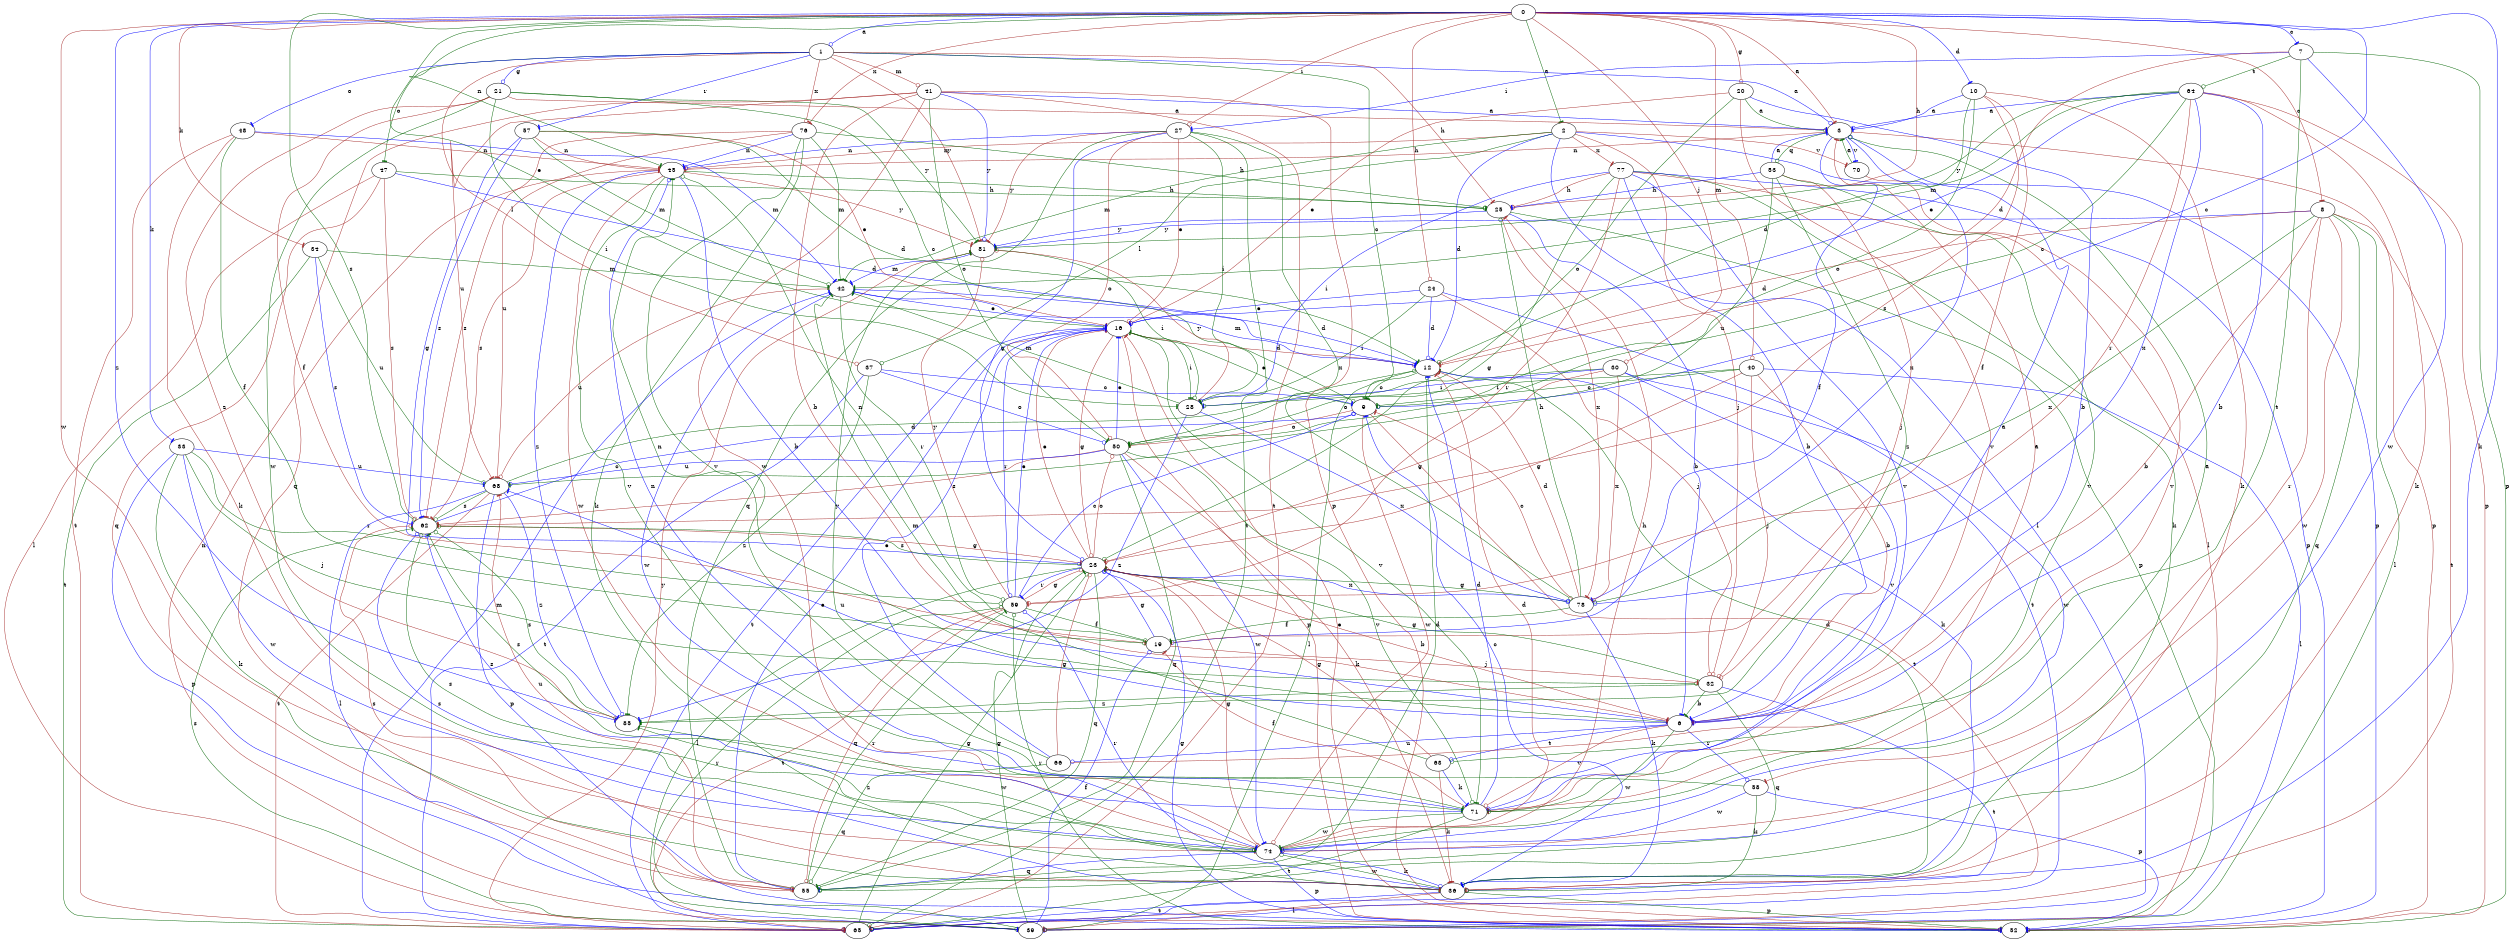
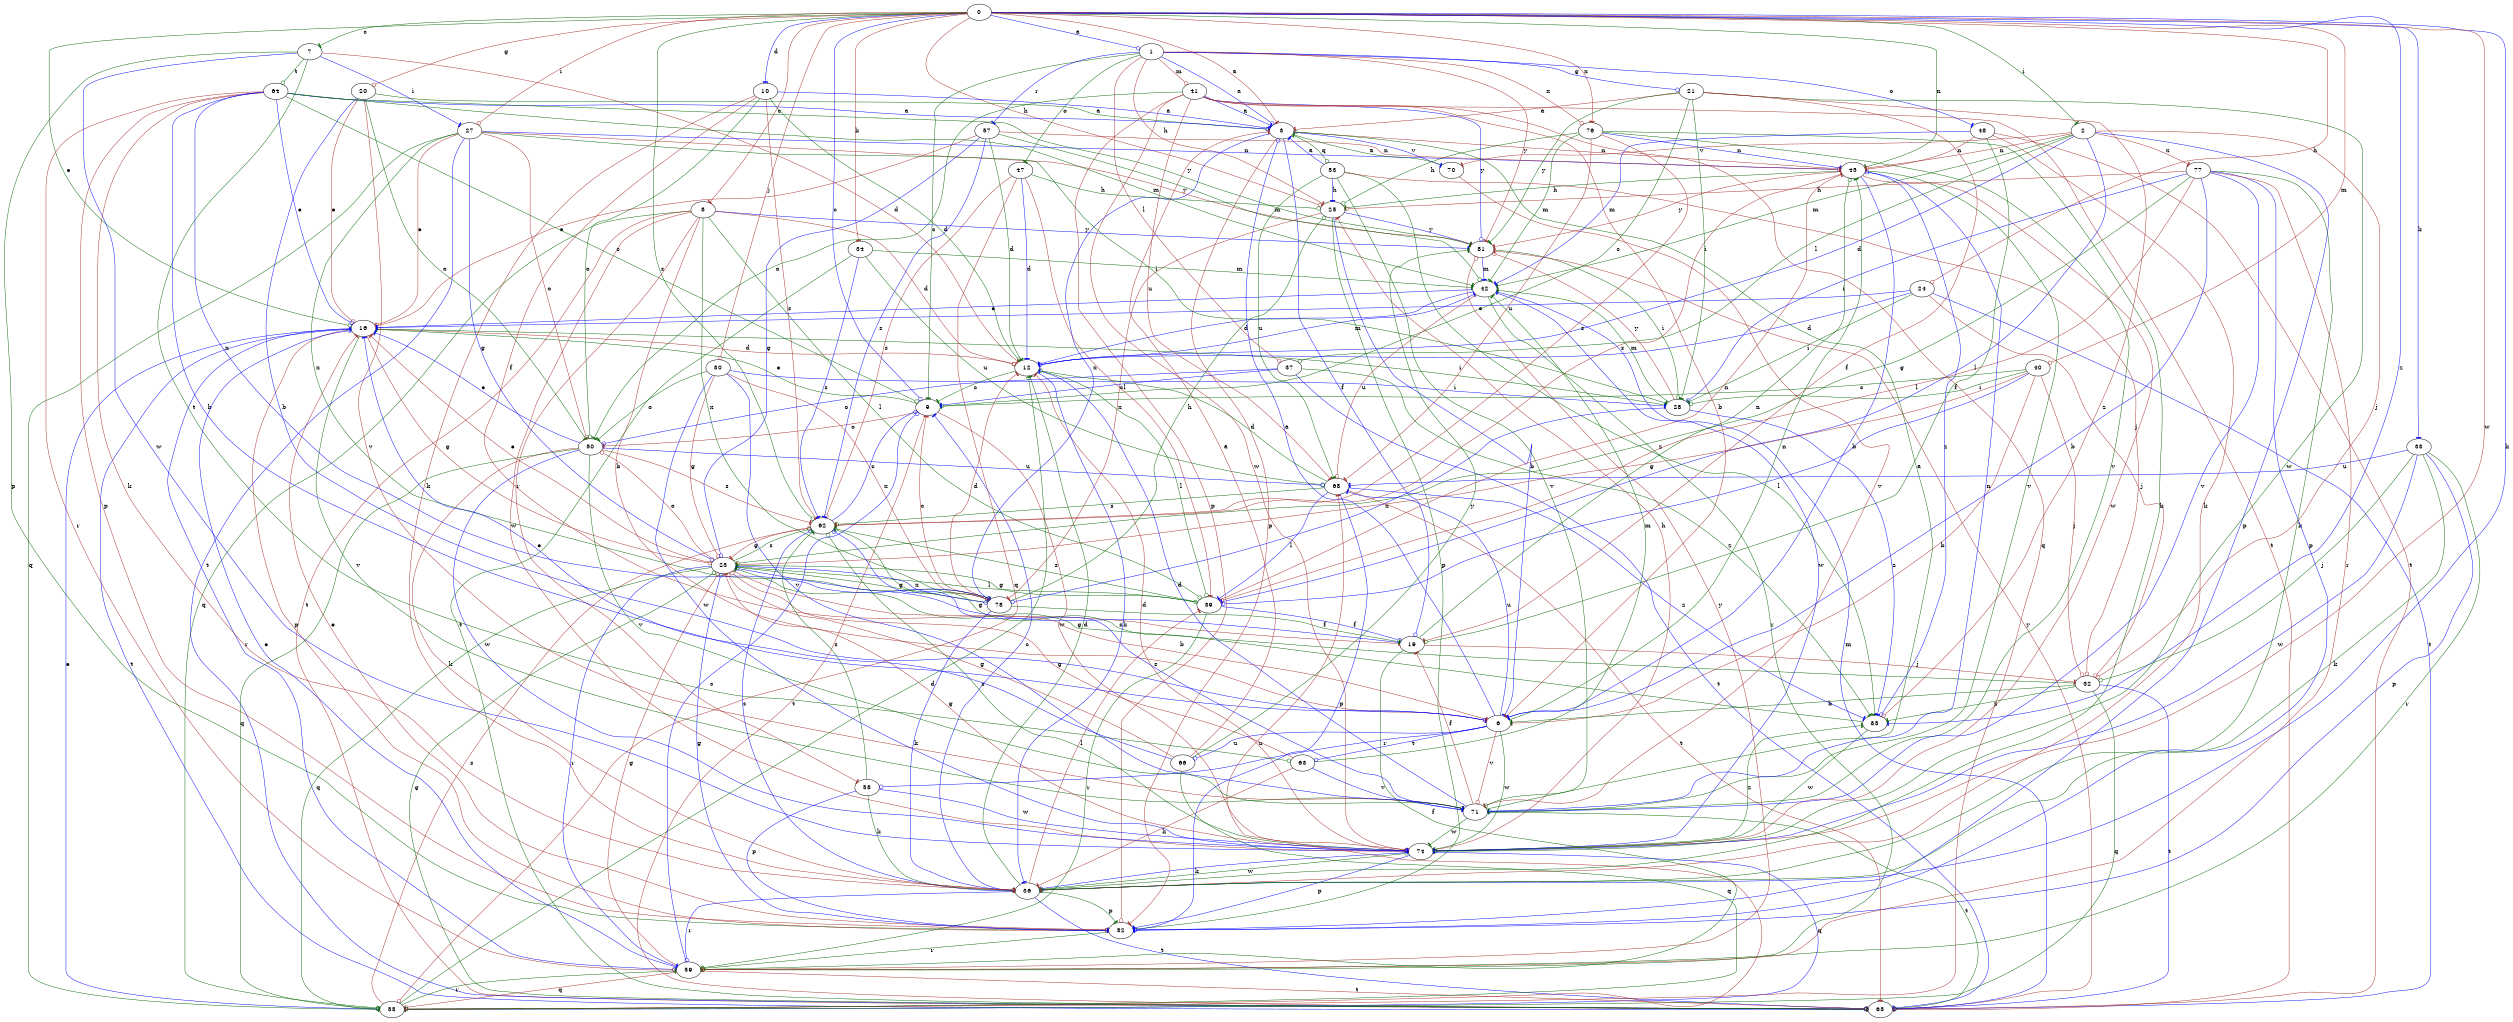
  strict digraph {
    edge [arrowhead=tee color=brown]
    0
    1
    2
    3
    7
    8
    9
    10
    16
    20
    24
    25
    27
    30
    33
    34
    36
    40
    45
    62
    74
    76
    85
    21
    37
    41
    47
    48
    57
    81
    12
    32
    39
    42
    52
    70
    77
    19
    53
    78
    63
    64
    6
    58
    55
    65
    50
    71
    59
    23
    28
    68
    66
    0 -> 1 [arrowhead=odot color=blue label=a]
-   0 -> 2 [color=darkgreen label=a]
+   0 -> 2 [color=darkgreen label=i]
    0 -> 3 [label=a]
-   0 -> 7 [color=blue label=c]
+   0 -> 7 [color=darkgreen label=c]
    0 -> 8 [label=c]
    0 -> 9 [arrowhead=odot color=blue label=c]
    0 -> 10 [color=blue label=d]
    0 -> 16 [arrowhead=odot color=darkgreen label=e]
    0 -> 20 [arrowhead=odot label=g]
    0 -> 24 [arrowhead=odot label=h]
    0 -> 25 [arrowhead=odot label=h]
    0 -> 27 [arrowhead=odot label=i]
    0 -> 30 [arrowhead=odot label=j]
    0 -> 33 [color=blue label=k]
    0 -> 34 [label=k]
    0 -> 36 [arrowhead=odot color=blue label=k]
    0 -> 40 [arrowhead=odot label=m]
    0 -> 45 [color=darkgreen label=n]
    0 -> 62 [arrowhead=odot color=darkgreen label=s]
    0 -> 74 [label=w]
    0 -> 76 [label=x]
    0 -> 85 [color=blue label=z]
    1 -> 3 [arrowhead=odot color=blue label=a]
    1 -> 9 [color=darkgreen label=c]
    1 -> 25 [label=h]
    1 -> 76 [arrowhead=odot label=x]
    1 -> 21 [arrowhead=odot color=blue label=g]
    1 -> 37 [arrowhead=odot label=l]
    1 -> 41 [arrowhead=odot label=m]
    1 -> 47 [color=darkgreen label=o]
    1 -> 48 [color=blue label=o]
    1 -> 57 [color=blue label=r]
    1 -> 81 [label=y]
    2 -> 45 [arrowhead=odot label=n]
    2 -> 37 [arrowhead=odot color=darkgreen label=l]
    2 -> 12 [color=blue label=d]
    2 -> 32 [arrowhead=odot label=j]
    2 -> 39 [color=blue label=l]
    2 -> 42 [color=darkgreen label=m]
    2 -> 52 [arrowhead=odot color=blue label=p]
    2 -> 70 [label=v]
    2 -> 77 [label=x]
    3 -> 45 [label=n]
    3 -> 52 [label=p]
    3 -> 70 [color=blue label=v]
    3 -> 19 [arrowhead=odot color=blue label=f]
    3 -> 53 [arrowhead=odot color=darkgreen label=q]
    3 -> 78 [color=blue label=x]
    7 -> 27 [color=blue label=i]
    7 -> 74 [arrowhead=odot color=blue label=w]
    7 -> 12 [label=d]
    7 -> 52 [color=darkgreen label=p]
    7 -> 63 [arrowhead=odot color=darkgreen label=t]
    7 -> 64 [arrowhead=odot color=darkgreen label=t]
    8 -> 74 [arrowhead=odot label=w]
    8 -> 81 [color=blue label=y]
    8 -> 12 [arrowhead=odot label=d]
    8 -> 39 [arrowhead=odot color=darkgreen label=l]
    8 -> 78 [arrowhead=odot color=darkgreen label=x]
    8 -> 6 [label=b]
    8 -> 58 [label=r]
    8 -> 55 [arrowhead=odot color=darkgreen label=q]
    8 -> 65 [arrowhead=odot label=t]
    9 -> 16 [color=darkgreen label=e]
    9 -> 74 [arrowhead=odot label=w]
    9 -> 65 [label=t]
    9 -> 50 [label=o]
    10 -> 3 [color=blue label=a]
    10 -> 36 [arrowhead=odot label=k]
    10 -> 62 [label=s]
    10 -> 12 [arrowhead=odot color=darkgreen label=d]
    10 -> 19 [label=f]
    10 -> 50 [arrowhead=odot color=darkgreen label=o]
    16 -> 12 [arrowhead=odot label=d]
    16 -> 52 [arrowhead=odot label=p]
    16 -> 65 [arrowhead=odot color=blue label=t]
    16 -> 71 [color=darkgreen label=v]
    16 -> 59 [arrowhead=odot color=blue label=r]
    16 -> 23 [arrowhead=odot label=g]
    16 -> 28 [color=darkgreen label=i]
    20 -> 3 [arrowhead=odot color=darkgreen label=a]
    20 -> 16 [arrowhead=odot label=e]
    20 -> 6 [color=blue label=b]
    20 -> 50 [color=darkgreen label=o]
    20 -> 71 [label=v]
    24 -> 16 [color=blue label=e]
    24 -> 12 [arrowhead=odot color=blue label=d]
    24 -> 32 [arrowhead=odot label=j]
    24 -> 65 [arrowhead=odot color=blue label=t]
    24 -> 28 [color=darkgreen label=i]
    25 -> 81 [color=blue label=y]
    25 -> 52 [color=darkgreen label=p]
    25 -> 78 [label=x]
    25 -> 6 [color=blue label=b]
    27 -> 16 [arrowhead=odot label=e]
    27 -> 45 [arrowhead=odot color=blue label=n]
    27 -> 81 [label=y]
    27 -> 78 [arrowhead=odot color=darkgreen label=x]
    27 -> 55 [arrowhead=odot color=darkgreen label=q]
-   27 -> 65 [arrowhead=odot color=darkgreen label=t]
+   27 -> 65 [arrowhead=odot color=blue label=t]
    27 -> 50 [arrowhead=odot label=o]
    27 -> 23 [arrowhead=odot color=blue label=g]
    27 -> 28 [color=darkgreen label=i]
    30 -> 74 [color=blue label=w]
    30 -> 78 [arrowhead=odot label=x]
    30 -> 50 [color=darkgreen label=o]
    30 -> 71 [color=blue label=v]
    30 -> 23 [arrowhead=odot label=g]
    30 -> 28 [color=blue label=i]
    33 -> 36 [color=darkgreen label=k]
    33 -> 74 [arrowhead=odot color=blue label=w]
    33 -> 32 [arrowhead=odot color=darkgreen label=j]
    33 -> 52 [color=blue label=p]
    33 -> 59 [arrowhead=odot color=darkgreen label=r]
    33 -> 68 [color=blue label=u]
    34 -> 62 [color=blue label=s]
    34 -> 42 [color=darkgreen label=m]
    34 -> 65 [color=darkgreen label=t]
    34 -> 68 [arrowhead=odot color=darkgreen label=u]
    36 -> 9 [color=blue label=c]
    36 -> 62 [arrowhead=odot color=blue label=s]
    36 -> 74 [arrowhead=odot color=darkgreen label=w]
    36 -> 12 [color=darkgreen label=d]
    36 -> 39 [label=l]
    36 -> 52 [color=darkgreen label=p]
    36 -> 65 [arrowhead=odot color=blue label=t]
    36 -> 59 [arrowhead=odot color=blue label=r]
    40 -> 9 [color=darkgreen label=c]
    40 -> 32 [arrowhead=odot label=j]
    40 -> 39 [arrowhead=odot color=blue label=l]
    40 -> 6 [label=b]
    40 -> 23 [label=g]
    40 -> 28 [arrowhead=odot color=darkgreen label=i]
    45 -> 25 [color=darkgreen label=h]
    45 -> 62 [label=s]
    45 -> 74 [label=w]
    45 -> 85 [arrowhead=odot color=blue label=z]
    45 -> 81 [label=y]
    45 -> 6 [color=blue label=b]
    45 -> 71 [color=darkgreen label=v]
    62 -> 9 [arrowhead=odot color=blue label=c]
    62 -> 23 [label=g]
    74 -> 25 [label=h]
    74 -> 36 [arrowhead=odot color=blue label=k]
    74 -> 62 [arrowhead=odot color=darkgreen label=s]
    74 -> 85 [color=darkgreen label=z]
    74 -> 12 [label=d]
    74 -> 52 [color=blue label=p]
    74 -> 55 [color=blue label=q]
    74 -> 23 [label=g]
    76 -> 25 [arrowhead=odot color=darkgreen label=h]
    76 -> 36 [color=darkgreen label=k]
    76 -> 45 [color=blue label=n]
    76 -> 62 [label=s]
    76 -> 42 [color=darkgreen label=m]
    76 -> 71 [color=darkgreen label=v]
    76 -> 68 [label=u]
    85 -> 62 [arrowhead=odot color=darkgreen label=s]
    85 -> 74 [color=darkgreen label=w]
    21 -> 3 [label=a]
    21 -> 9 [arrowhead=odot color=darkgreen label=c]
    21 -> 74 [arrowhead=odot color=darkgreen label=w]
    21 -> 85 [arrowhead=odot label=z]
    21 -> 81 [color=darkgreen label=y]
    21 -> 19 [label=f]
    21 -> 28 [color=darkgreen label=i]
    37 -> 9 [color=blue label=c]
    37 -> 85 [color=darkgreen label=z]
    37 -> 65 [color=blue label=t]
    37 -> 50 [arrowhead=odot color=blue label=o]
    41 -> 3 [color=blue label=a]
    41 -> 74 [arrowhead=odot label=w]
    41 -> 81 [arrowhead=odot color=blue label=y]
    41 -> 52 [arrowhead=odot label=p]
    41 -> 6 [label=b]
    41 -> 55 [label=q]
    41 -> 65 [label=t]
    41 -> 50 [color=darkgreen label=o]
    41 -> 68 [label=u]
    47 -> 25 [arrowhead=odot color=darkgreen label=h]
    47 -> 62 [arrowhead=odot label=s]
    47 -> 12 [color=blue label=d]
    47 -> 39 [label=l]
    47 -> 55 [arrowhead=odot label=q]
    48 -> 36 [label=k]
    48 -> 45 [label=n]
    48 -> 42 [color=blue label=m]
    48 -> 19 [arrowhead=odot color=darkgreen label=f]
    48 -> 65 [arrowhead=odot label=t]
    57 -> 16 [label=e]
    57 -> 45 [label=n]
    57 -> 62 [color=blue label=s]
    57 -> 12 [color=darkgreen label=d]
    57 -> 42 [arrowhead=odot color=darkgreen label=m]
    57 -> 23 [arrowhead=odot color=blue label=g]
    81 -> 42 [color=blue label=m]
    81 -> 28 [arrowhead=odot color=darkgreen label=i]
    12 -> 9 [color=darkgreen label=c]
    12 -> 36 [color=blue label=k]
    12 -> 39 [arrowhead=odot color=darkgreen label=l]
    12 -> 42 [color=blue label=m]
    32 -> 85 [color=darkgreen label=z]
    32 -> 6 [color=darkgreen label=b]
    32 -> 55 [arrowhead=odot color=darkgreen label=q]
    32 -> 65 [arrowhead=odot color=blue label=t]
    32 -> 23 [color=darkgreen label=g]
    39 -> 45 [label=n]
    39 -> 62 [color=darkgreen label=s]
    39 -> 19 [arrowhead=odot color=blue label=f]
    39 -> 59 [arrowhead=odot color=darkgreen label=r]
    39 -> 23 [color=darkgreen label=g]
    42 -> 16 [color=blue label=e]
    42 -> 74 [color=blue label=w]
    42 -> 12 [color=blue label=d]
    42 -> 59 [arrowhead=odot color=darkgreen label=r]
    42 -> 68 [arrowhead=odot label=u]
    52 -> 16 [label=e]
    52 -> 59 [arrowhead=odot color=darkgreen label=r]
    52 -> 23 [arrowhead=odot color=blue label=g]
    70 -> 3 [color=darkgreen label=a]
    70 -> 71 [label=v]
    77 -> 25 [arrowhead=odot label=h]
    77 -> 36 [arrowhead=odot color=darkgreen label=k]
    77 -> 39 [arrowhead=odot label=l]
    77 -> 52 [color=blue label=p]
    77 -> 6 [color=blue label=b]
    77 -> 71 [arrowhead=odot color=blue label=v]
    77 -> 59 [label=r]
    77 -> 23 [arrowhead=odot color=darkgreen label=g]
    77 -> 28 [arrowhead=odot color=blue label=i]
    19 -> 45 [arrowhead=odot color=darkgreen label=n]
    19 -> 32 [label=j]
    19 -> 23 [arrowhead=odot color=blue label=g]
    53 -> 3 [color=blue label=a]
    53 -> 25 [color=blue label=h]
    53 -> 85 [color=darkgreen label=z]
    53 -> 32 [arrowhead=odot label=j]
    53 -> 71 [arrowhead=odot color=darkgreen label=v]
    53 -> 68 [color=darkgreen label=u]
    78 -> 9 [label=c]
    78 -> 25 [arrowhead=odot color=darkgreen label=h]
    78 -> 36 [color=blue label=k]
    78 -> 12 [label=d]
    78 -> 19 [color=darkgreen label=f]
    78 -> 23 [color=darkgreen label=g]
    63 -> 36 [label=k]
    63 -> 42 [color=darkgreen label=m]
-   63 -> 71 [color=blue label=k]
+   63 -> 71 [color=blue label=v]
    63 -> 23 [arrowhead=odot label=g]
    64 -> 3 [arrowhead=odot color=blue label=a]
    64 -> 9 [arrowhead=odot color=darkgreen label=c]
    64 -> 16 [arrowhead=odot color=blue label=e]
    64 -> 36 [label=k]
    64 -> 81 [color=darkgreen label=y]
    64 -> 42 [color=darkgreen label=m]
    64 -> 52 [arrowhead=odot label=p]
    64 -> 78 [arrowhead=odot color=blue label=x]
    64 -> 6 [arrowhead=odot color=blue label=b]
    64 -> 59 [arrowhead=odot label=r]
    6 -> 3 [arrowhead=odot color=blue label=a]
    6 -> 45 [color=darkgreen label=n]
    6 -> 74 [arrowhead=odot color=darkgreen label=w]
    6 -> 63 [arrowhead=odot color=blue label=t]
    6 -> 58 [arrowhead=odot color=blue label=r]
    6 -> 71 [arrowhead=odot label=v]
    6 -> 68 [color=blue label=u]
    6 -> 66 [arrowhead=odot color=blue label=u]
    58 -> 36 [arrowhead=odot color=darkgreen label=k]
    58 -> 62 [color=darkgreen label=s]
    58 -> 74 [arrowhead=odot color=blue label=w]
    58 -> 52 [color=blue label=p]
    55 -> 16 [color=blue label=e]
    55 -> 62 [arrowhead=odot label=s]
    55 -> 12 [arrowhead=odot color=darkgreen label=d]
    55 -> 59 [color=darkgreen label=r]
    55 -> 68 [label=u]
    65 -> 81 [label=y]
    65 -> 42 [color=blue label=m]
    65 -> 23 [arrowhead=odot color=darkgreen label=g]
    50 -> 16 [color=blue label=e]
    50 -> 36 [label=k]
    50 -> 62 [label=s]
    50 -> 74 [color=blue label=w]
    50 -> 55 [arrowhead=odot color=darkgreen label=q]
    50 -> 71 [arrowhead=odot color=darkgreen label=v]
    50 -> 68 [arrowhead=odot color=blue label=u]
    71 -> 3 [arrowhead=odot color=darkgreen label=a]
    71 -> 45 [arrowhead=odot color=blue label=n]
    71 -> 62 [arrowhead=odot color=blue label=s]
    71 -> 74 [color=darkgreen label=w]
    71 -> 12 [color=blue label=d]
    71 -> 19 [label=f]
    71 -> 65 [arrowhead=odot color=darkgreen label=t]
    59 -> 9 [arrowhead=odot color=blue label=c]
    59 -> 16 [arrowhead=odot color=blue label=e]
    59 -> 81 [arrowhead=odot label=y]
-   59 -> 19 [arrowhead=odot color=darkgreen label=f]
+   19 -> 59 [arrowhead=odot color=darkgreen label=f]
    59 -> 55 [arrowhead=odot label=q]
    59 -> 65 [arrowhead=odot label=t]
    59 -> 23 [arrowhead=odot label=g]
    23 -> 16 [label=e]
    23 -> 62 [arrowhead=odot color=darkgreen label=s]
    23 -> 39 [arrowhead=odot color=darkgreen label=l]
    23 -> 78 [arrowhead=odot color=blue label=x]
    23 -> 6 [label=b]
    23 -> 55 [color=darkgreen label=q]
    23 -> 50 [arrowhead=odot label=o]
    23 -> 59 [color=blue label=r]
    28 -> 85 [color=blue label=z]
    28 -> 81 [arrowhead=odot label=y]
    28 -> 42 [color=darkgreen label=m]
    28 -> 78 [arrowhead=odot color=blue label=x]
    68 -> 62 [arrowhead=odot color=darkgreen label=s]
    68 -> 85 [color=blue label=z]
    68 -> 12 [arrowhead=odot color=darkgreen label=d]
    68 -> 39 [color=blue label=l]
    68 -> 52 [arrowhead=odot color=blue label=p]
    68 -> 65 [label=t]
    66 -> 3 [label=a]
    66 -> 16 [color=blue label=e]
    66 -> 81 [color=darkgreen label=y]
    66 -> 55 [arrowhead=odot color=darkgreen label=q]
    66 -> 23 [arrowhead=odot label=g]
  }
